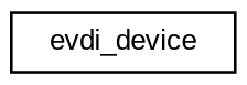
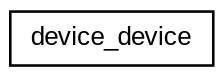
  digraph {
    rankdir=LR
    fontname="Liberation Sans"
-   n1 [color=black fillcolor=white fontname="Liberation Sans" fontsize=10 height=0.2 label=evdi_device shape=record style=filled width=0.4]
+   n1 [color=black fillcolor=white fontname="Liberation Sans" fontsize=10 height=0.2 label=device_device shape=record style=filled width=0.4]
  }
